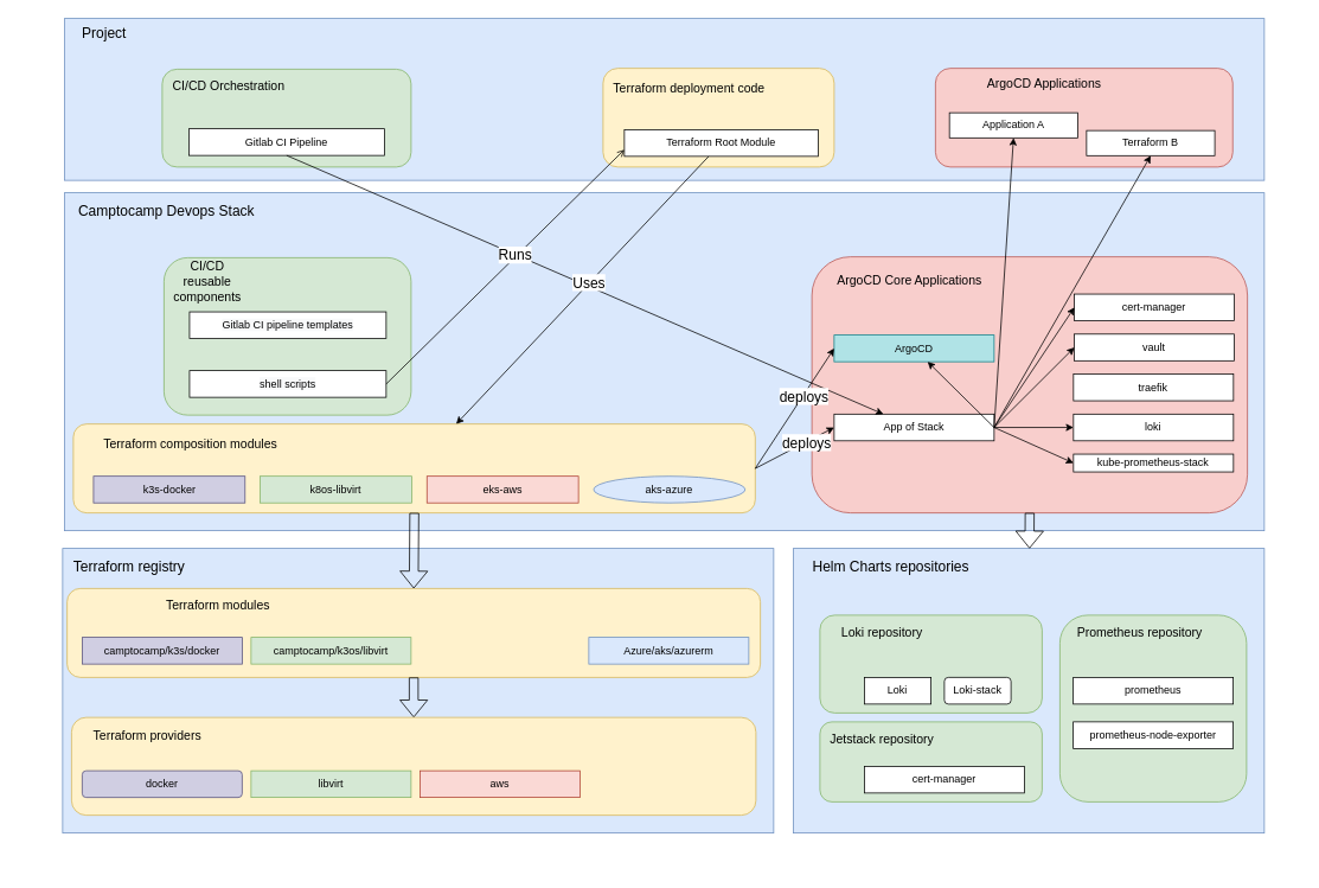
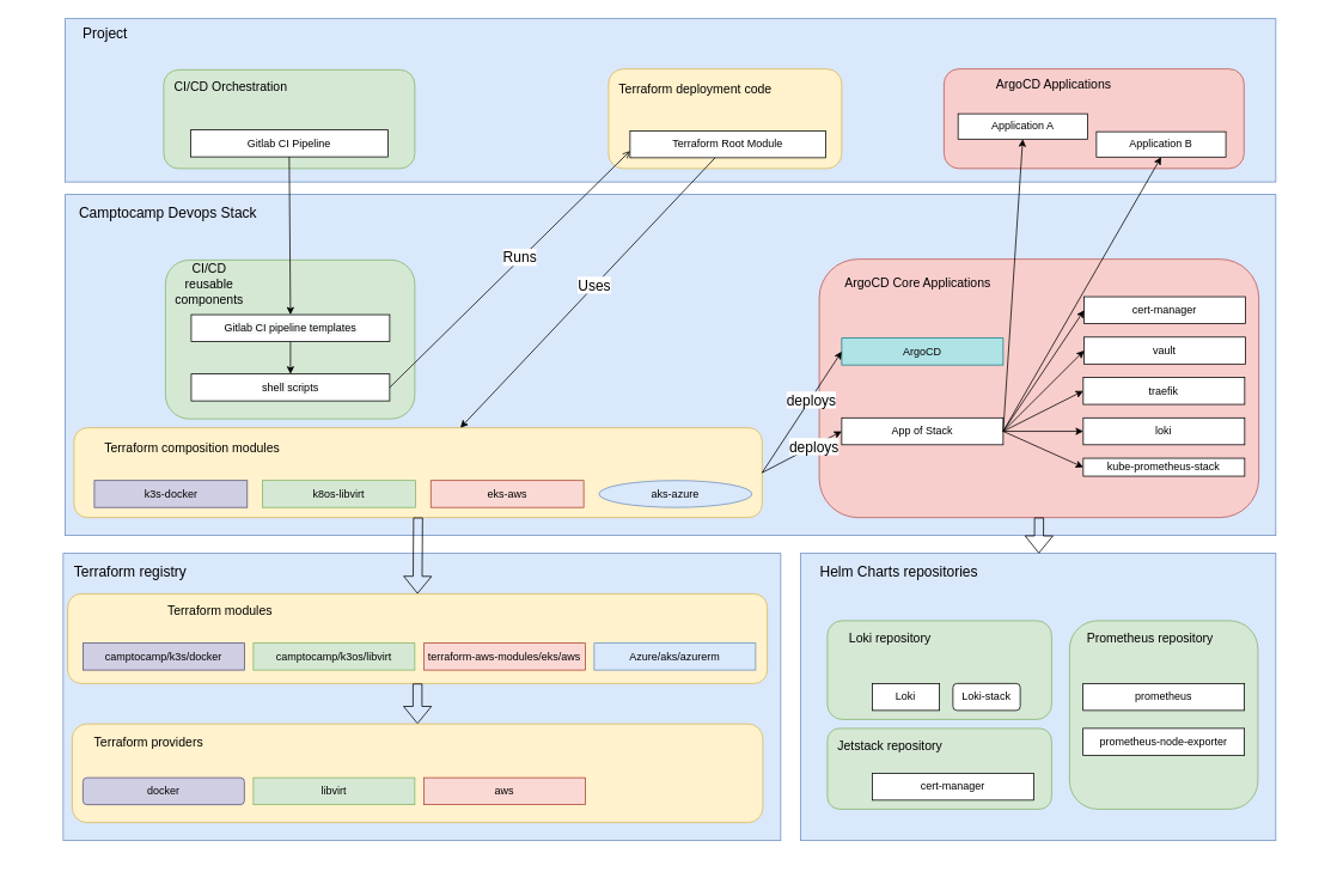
  <mxCell id="0" />
  <mxCell id="1" parent="0" />
  <mxCell id="2" value="" style="group" parent="1" vertex="1" connectable="0"><mxGeometry x="20" y="616" width="862" height="360" as="geometry" /></mxCell>
  <mxCell id="3" value="" style="rounded=0;whiteSpace=wrap;html=1;fillColor=#dae8fc;strokeColor=#6c8ebf;" parent="2" vertex="1"><mxGeometry x="50" width="800" height="320" as="geometry" /></mxCell>
  <mxCell id="4" value="&lt;font style=&quot;font-size: 16px&quot;&gt;Terraform registry&lt;/font&gt;" style="text;html=1;strokeColor=none;fillColor=none;align=center;verticalAlign=middle;whiteSpace=wrap;rounded=0;rotation=0;fontSize=16;" parent="2" vertex="1"><mxGeometry x="60" y="10" width="130" height="20" as="geometry" /></mxCell>
  <mxCell id="5" value="" style="group" parent="2" vertex="1" connectable="0"><mxGeometry x="155" y="45" width="707" height="100" as="geometry" /></mxCell>
  <mxCell id="6" value="" style="rounded=1;whiteSpace=wrap;html=1;fillColor=#fff2cc;strokeColor=#d6b656;" parent="5" vertex="1"><mxGeometry x="-100" width="780" height="100" as="geometry" /></mxCell>
  <mxCell id="7" value="Terraform modules" style="text;html=1;strokeColor=none;fillColor=none;align=center;verticalAlign=middle;whiteSpace=wrap;rounded=0;rotation=0;fontSize=14;" parent="5" vertex="1"><mxGeometry y="10.005" width="140" height="18.909" as="geometry" /></mxCell>
  <mxCell id="8" value="camptocamp/k3os/libvirt" style="rounded=0;whiteSpace=wrap;html=1;fillColor=#d5e8d4;strokeColor=#82b366;" parent="5" vertex="1"><mxGeometry x="107" y="55" width="180" height="30" as="geometry" /></mxCell>
+ <mxCell id="9" value="&lt;span&gt;terraform-aws-modules/eks/aws&lt;/span&gt;" style="rounded=0;whiteSpace=wrap;html=1;fillColor=#fad9d5;strokeColor=#ae4132;" parent="5" vertex="1"><mxGeometry x="297" y="55" width="180" height="30" as="geometry" /></mxCell>
  <mxCell id="10" value="&lt;span&gt;Azure/aks/azurerm&lt;/span&gt;" style="rounded=0;whiteSpace=wrap;html=1;fillColor=#dae8fc;strokeColor=#6c8ebf;" vertex="1" parent="5"><mxGeometry x="487" y="55" width="180" height="30" as="geometry" /></mxCell>
  <mxCell id="11" value="camptocamp/k3s/docker" style="rounded=0;whiteSpace=wrap;html=1;fillColor=#d0cee2;strokeColor=#56517e;" parent="5" vertex="1"><mxGeometry x="-83" y="55" width="180" height="30" as="geometry" /></mxCell>
  <mxCell id="12" style="edgeStyle=none;rounded=0;orthogonalLoop=1;jettySize=auto;html=1;entryX=0.5;entryY=0;entryDx=0;entryDy=0;shape=flexArrow;exitX=0.5;exitY=1;exitDx=0;exitDy=0;" parent="2" source="6" target="14" edge="1"><mxGeometry relative="1" as="geometry" /></mxCell>
  <mxCell id="13" value="" style="group;fontStyle=1" parent="2" vertex="1" connectable="0"><mxGeometry x="60" y="190" width="770" height="110" as="geometry" /></mxCell>
  <mxCell id="14" value="" style="rounded=1;whiteSpace=wrap;html=1;fillColor=#fff2cc;strokeColor=#d6b656;" parent="13" vertex="1"><mxGeometry width="770.0" height="110" as="geometry" /></mxCell>
  <mxCell id="15" value="&lt;font style=&quot;font-size: 14px&quot;&gt;Terraform providers&lt;/font&gt;" style="text;html=1;strokeColor=none;fillColor=none;align=center;verticalAlign=middle;whiteSpace=wrap;rounded=0;rotation=0;fontSize=15;" parent="13" vertex="1"><mxGeometry y="10" width="171.111" height="20" as="geometry" /></mxCell>
  <mxCell id="16" value="docker" style="whiteSpace=wrap;html=1;fillColor=#d0cee2;strokeColor=#56517e;rounded=1;" parent="13" vertex="1"><mxGeometry x="12" y="60" width="180" height="30" as="geometry" /></mxCell>
  <mxCell id="17" value="libvirt" style="rounded=0;whiteSpace=wrap;html=1;fillColor=#d5e8d4;strokeColor=#82b366;" parent="13" vertex="1"><mxGeometry x="202" y="60" width="180" height="30" as="geometry" /></mxCell>
  <mxCell id="18" value="aws" style="rounded=0;whiteSpace=wrap;html=1;fillColor=#fad9d5;strokeColor=#ae4132;" parent="13" vertex="1"><mxGeometry x="392" y="60" width="180" height="30" as="geometry" /></mxCell>
  <mxCell id="19" value="" style="group" parent="1" vertex="1" connectable="0"><mxGeometry x="22" y="216" width="1400" height="380" as="geometry" /></mxCell>
  <mxCell id="20" value="" style="rounded=0;whiteSpace=wrap;html=1;fillColor=#dae8fc;strokeColor=#6c8ebf;" parent="19" vertex="1"><mxGeometry x="50" width="1350" height="380" as="geometry" /></mxCell>
  <mxCell id="21" value="&lt;font style=&quot;font-size: 16px&quot;&gt;Camptocamp Devops Stack&lt;br&gt;&lt;/font&gt;" style="text;html=1;strokeColor=none;fillColor=none;align=center;verticalAlign=middle;whiteSpace=wrap;rounded=0;rotation=0;fontSize=16;" parent="19" vertex="1"><mxGeometry x="60" y="10" width="210" height="20" as="geometry" /></mxCell>
  <mxCell id="22" style="edgeStyle=none;rounded=0;orthogonalLoop=1;jettySize=auto;html=1;exitX=0.5;exitY=0;exitDx=0;exitDy=0;" parent="19" source="21" target="21" edge="1"><mxGeometry relative="1" as="geometry" /></mxCell>
  <mxCell id="23" value="" style="group;fontStyle=1" parent="19" vertex="1" connectable="0"><mxGeometry x="871" y="72" width="510" height="288" as="geometry" /></mxCell>
  <mxCell id="24" value="" style="rounded=1;whiteSpace=wrap;html=1;fillColor=#f8cecc;strokeColor=#b85450;" parent="23" vertex="1"><mxGeometry x="20" width="490" height="288" as="geometry" /></mxCell>
  <mxCell id="25" value="&lt;font style=&quot;font-size: 14px;&quot;&gt;ArgoCD Core Applications&lt;/font&gt;" style="text;html=1;strokeColor=none;fillColor=none;align=center;verticalAlign=middle;whiteSpace=wrap;rounded=0;rotation=0;fontSize=14;" parent="23" vertex="1"><mxGeometry x="35" y="17.997" width="190" height="16.457" as="geometry" /></mxCell>
  <mxCell id="26" value="ArgoCD" style="rounded=0;whiteSpace=wrap;html=1;fillColor=#b0e3e6;strokeColor=#0e8088;" parent="23" vertex="1"><mxGeometry x="45" y="88.0" width="180" height="30" as="geometry" /></mxCell>
  <mxCell id="27" value="App of Stack" style="rounded=0;whiteSpace=wrap;html=1;" parent="23" vertex="1"><mxGeometry x="45" y="176.91" width="180" height="30" as="geometry" /></mxCell>
  <mxCell id="28" value="loki" style="rounded=0;whiteSpace=wrap;html=1;" parent="19" vertex="1"><mxGeometry x="1185.29" y="248.91" width="180" height="30" as="geometry" /></mxCell>
  <mxCell id="29" value="kube-prometheus-stack" style="rounded=0;whiteSpace=wrap;html=1;" parent="19" vertex="1"><mxGeometry x="1185.29" y="293.91" width="180" height="20" as="geometry" /></mxCell>
  <mxCell id="30" value="traefik" style="rounded=0;whiteSpace=wrap;html=1;" parent="19" vertex="1"><mxGeometry x="1185.29" y="203.91" width="180" height="30" as="geometry" /></mxCell>
  <mxCell id="31" value="cert-manager" style="rounded=0;whiteSpace=wrap;html=1;" parent="19" vertex="1"><mxGeometry x="1186.29" y="113.91" width="180" height="30" as="geometry" /></mxCell>
  <mxCell id="32" value="vault" style="rounded=0;whiteSpace=wrap;html=1;" parent="19" vertex="1"><mxGeometry x="1186.29" y="158.91" width="180" height="30" as="geometry" /></mxCell>
  <mxCell id="33" value="" style="endArrow=classic;html=1;exitX=1;exitY=0.5;exitDx=0;exitDy=0;entryX=0;entryY=0.5;entryDx=0;entryDy=0;" parent="19" source="27" target="31" edge="1"><mxGeometry width="50" height="50" relative="1" as="geometry"><mxPoint x="1106" y="158.91" as="sourcePoint" /><mxPoint x="1156" y="108.91" as="targetPoint" /></mxGeometry></mxCell>
  <mxCell id="34" value="" style="endArrow=classic;html=1;entryX=0;entryY=0.5;entryDx=0;entryDy=0;exitX=1;exitY=0.5;exitDx=0;exitDy=0;" parent="19" source="27" target="32" edge="1"><mxGeometry width="50" height="50" relative="1" as="geometry"><mxPoint x="1111" y="178.91" as="sourcePoint" /><mxPoint x="1166.0" y="118.91" as="targetPoint" /></mxGeometry></mxCell>
- <mxCell id="35" value="" style="endArrow=classic;html=1;exitX=1;exitY=0.5;exitDx=0;exitDy=0;" parent="19" source="27" target="26" edge="1"><mxGeometry width="50" height="50" relative="1" as="geometry"><mxPoint x="1101" y="178.91" as="sourcePoint" /><mxPoint x="1176.0" y="128.91" as="targetPoint" /></mxGeometry></mxCell>
+ <mxCell id="35" value="" style="endArrow=classic;html=1;entryX=0;entryY=0.5;entryDx=0;entryDy=0;exitX=1;exitY=0.5;exitDx=0;exitDy=0;" parent="19" source="27" target="30" edge="1"><mxGeometry width="50" height="50" relative="1" as="geometry"><mxPoint x="1101" y="178.91" as="sourcePoint" /><mxPoint x="1176.0" y="128.91" as="targetPoint" /></mxGeometry></mxCell>
  <mxCell id="36" value="" style="endArrow=classic;html=1;entryX=0;entryY=0.5;entryDx=0;entryDy=0;exitX=1;exitY=0.5;exitDx=0;exitDy=0;" parent="19" source="27" target="28" edge="1"><mxGeometry width="50" height="50" relative="1" as="geometry"><mxPoint x="1136.0" y="188.91" as="sourcePoint" /><mxPoint x="1186.0" y="138.91" as="targetPoint" /></mxGeometry></mxCell>
  <mxCell id="37" value="" style="endArrow=classic;html=1;exitX=1;exitY=0.5;exitDx=0;exitDy=0;entryX=0;entryY=0.5;entryDx=0;entryDy=0;" parent="19" source="27" target="29" edge="1"><mxGeometry width="50" height="50" relative="1" as="geometry"><mxPoint x="1146.0" y="198.91" as="sourcePoint" /><mxPoint x="1196.0" y="148.91" as="targetPoint" /></mxGeometry></mxCell>
  <mxCell id="38" value="" style="rounded=1;whiteSpace=wrap;html=1;fillColor=#d5e8d4;strokeColor=#82b366;" parent="19" vertex="1"><mxGeometry x="162" y="73" width="278" height="177" as="geometry" /></mxCell>
  <mxCell id="39" value="CI/CD reusable components" style="text;html=1;strokeColor=none;fillColor=none;align=center;verticalAlign=middle;whiteSpace=wrap;rounded=0;rotation=0;fontSize=14;" parent="19" vertex="1"><mxGeometry x="168.844" y="88.399" width="84.415" height="23.908" as="geometry" /></mxCell>
  <mxCell id="40" value="&lt;meta charset=&quot;utf-8&quot;&gt;&lt;span style=&quot;color: rgb(0, 0, 0); font-family: helvetica; font-size: 12px; font-style: normal; font-weight: 400; letter-spacing: normal; text-align: center; text-indent: 0px; text-transform: none; word-spacing: 0px; background-color: rgb(248, 249, 250); display: inline; float: none;&quot;&gt;shell scripts&lt;/span&gt;" style="rounded=0;whiteSpace=wrap;html=1;" parent="19" vertex="1"><mxGeometry x="190.75" y="200" width="221.25" height="30" as="geometry" /></mxCell>
+ <mxCell id="41" style="edgeStyle=none;rounded=0;orthogonalLoop=1;jettySize=auto;html=1;exitX=0.5;exitY=1;exitDx=0;exitDy=0;" parent="19" source="42" target="40" edge="1"><mxGeometry x="202" y="93" as="geometry" /></mxCell>
  <mxCell id="42" value="&lt;meta charset=&quot;utf-8&quot;&gt;&lt;span style=&quot;color: rgb(0, 0, 0); font-family: helvetica; font-size: 12px; font-style: normal; font-weight: 400; letter-spacing: normal; text-align: center; text-indent: 0px; text-transform: none; word-spacing: 0px; background-color: rgb(248, 249, 250); display: inline; float: none;&quot;&gt;Gitlab CI pipeline templates&lt;/span&gt;" style="rounded=0;whiteSpace=wrap;html=1;" parent="19" vertex="1"><mxGeometry x="190.75" y="133.91" width="221.25" height="30" as="geometry" /></mxCell>
  <mxCell id="43" value="" style="group" parent="1" vertex="1" connectable="0"><mxGeometry x="82" y="476" width="790" height="100" as="geometry" /></mxCell>
  <mxCell id="44" value="" style="rounded=1;whiteSpace=wrap;html=1;fillColor=#fff2cc;strokeColor=#d6b656;" parent="43" vertex="1"><mxGeometry width="767.266" height="100" as="geometry" /></mxCell>
  <mxCell id="45" value="&lt;font style=&quot;font-size: 14px&quot;&gt;Terraform composition modules&lt;br&gt;&lt;/font&gt;" style="text;html=1;strokeColor=none;fillColor=none;align=center;verticalAlign=middle;whiteSpace=wrap;rounded=0;rotation=0;fontSize=15;" parent="43" vertex="1"><mxGeometry x="17.05" y="11.25" width="230.18" height="20" as="geometry" /></mxCell>
  <mxCell id="46" value="k3s-docker" style="rounded=0;whiteSpace=wrap;html=1;fillColor=#d0cee2;strokeColor=#56517e;" parent="43" vertex="1"><mxGeometry x="22.734" y="58.75" width="170.504" height="30" as="geometry" /></mxCell>
  <mxCell id="47" value="k8os-libvirt" style="rounded=0;whiteSpace=wrap;html=1;fillColor=#d5e8d4;strokeColor=#82b366;" parent="43" vertex="1"><mxGeometry x="210.288" y="58.75" width="170.504" height="30" as="geometry" /></mxCell>
  <mxCell id="48" value="eks-aws" style="rounded=0;whiteSpace=wrap;html=1;fillColor=#fad9d5;strokeColor=#ae4132;" parent="43" vertex="1"><mxGeometry x="397.842" y="58.75" width="170.504" height="30" as="geometry" /></mxCell>
  <mxCell id="49" value="aks-azure" style="ellipse;whiteSpace=wrap;html=1;fillColor=#dae8fc;strokeColor=#6c8ebf;" vertex="1" parent="43"><mxGeometry x="585.396" y="58.75" width="170.504" height="30" as="geometry" /></mxCell>
  <mxCell id="50" value="" style="group" parent="1" vertex="1" connectable="0"><mxGeometry x="892" y="616" width="570" height="360" as="geometry" /></mxCell>
  <mxCell id="51" value="" style="rounded=0;whiteSpace=wrap;html=1;fillColor=#dae8fc;strokeColor=#6c8ebf;" parent="50" vertex="1"><mxGeometry width="530" height="320" as="geometry" /></mxCell>
  <mxCell id="52" value="Helm Charts repositories" style="text;html=1;strokeColor=none;fillColor=none;align=center;verticalAlign=middle;whiteSpace=wrap;rounded=0;rotation=0;fontSize=16;" parent="50" vertex="1"><mxGeometry x="20" y="10" width="180" height="20" as="geometry" /></mxCell>
  <mxCell id="53" value="" style="group" parent="50" vertex="1" connectable="0"><mxGeometry x="30" y="75" width="250" height="110" as="geometry" /></mxCell>
  <mxCell id="54" value="" style="rounded=1;whiteSpace=wrap;html=1;fontSize=14;fillColor=#d5e8d4;strokeColor=#82b366;" parent="53" vertex="1"><mxGeometry width="250" height="110" as="geometry" /></mxCell>
  <mxCell id="55" value="Loki repository" style="text;html=1;strokeColor=none;fillColor=none;align=center;verticalAlign=middle;whiteSpace=wrap;rounded=0;rotation=0;fontSize=14;" parent="53" vertex="1"><mxGeometry y="10" width="140" height="20" as="geometry" /></mxCell>
  <mxCell id="56" value="Loki" style="rounded=0;whiteSpace=wrap;html=1;" parent="53" vertex="1"><mxGeometry x="50" y="70" width="75" height="30" as="geometry" /></mxCell>
  <mxCell id="57" value="Loki-stack" style="whiteSpace=wrap;html=1;rounded=1;" parent="53" vertex="1"><mxGeometry x="140" y="70" width="75" height="30" as="geometry" /></mxCell>
  <mxCell id="58" value="" style="rounded=1;whiteSpace=wrap;html=1;fontSize=14;fillColor=#d5e8d4;strokeColor=#82b366;" parent="50" vertex="1"><mxGeometry x="300" y="75" width="210" height="210" as="geometry" /></mxCell>
  <mxCell id="59" value="Prometheus repository" style="text;html=1;strokeColor=none;fillColor=none;align=center;verticalAlign=middle;whiteSpace=wrap;rounded=0;rotation=0;fontSize=14;" parent="50" vertex="1"><mxGeometry x="310" y="85" width="160" height="18.91" as="geometry" /></mxCell>
  <mxCell id="60" value="prometheus" style="rounded=0;whiteSpace=wrap;html=1;" parent="50" vertex="1"><mxGeometry x="315" y="145" width="180" height="30" as="geometry" /></mxCell>
  <mxCell id="61" value="prometheus-node-exporter" style="rounded=0;whiteSpace=wrap;html=1;" parent="50" vertex="1"><mxGeometry x="315" y="195" width="180" height="30" as="geometry" /></mxCell>
  <mxCell id="62" value="" style="group" parent="50" vertex="1" connectable="0"><mxGeometry x="30" y="185" width="250" height="100" as="geometry" /></mxCell>
  <mxCell id="63" value="" style="rounded=1;whiteSpace=wrap;html=1;fontSize=14;fillColor=#d5e8d4;strokeColor=#82b366;" parent="62" vertex="1"><mxGeometry y="10" width="250" height="90" as="geometry" /></mxCell>
  <mxCell id="64" value="Jetstack repository" style="text;html=1;strokeColor=none;fillColor=none;align=center;verticalAlign=middle;whiteSpace=wrap;rounded=0;rotation=0;fontSize=14;" parent="62" vertex="1"><mxGeometry y="20.005" width="140" height="18.909" as="geometry" /></mxCell>
  <mxCell id="65" value="cert-manager" style="rounded=0;whiteSpace=wrap;html=1;" parent="62" vertex="1"><mxGeometry x="50" y="60" width="180" height="30" as="geometry" /></mxCell>
  <mxCell id="66" style="edgeStyle=none;rounded=0;orthogonalLoop=1;jettySize=auto;html=1;shape=flexArrow;exitX=0.5;exitY=1;exitDx=0;exitDy=0;entryX=0.5;entryY=0;entryDx=0;entryDy=0;" parent="1" source="44" target="6" edge="1"><mxGeometry relative="1" as="geometry"><mxPoint x="536" y="682" as="targetPoint" /></mxGeometry></mxCell>
  <mxCell id="67" value="" style="rounded=0;whiteSpace=wrap;html=1;fillColor=#dae8fc;strokeColor=#6c8ebf;" parent="1" vertex="1"><mxGeometry x="72" y="20" width="1350" height="182" as="geometry" /></mxCell>
  <mxCell id="68" value="" style="group" parent="1" vertex="1" connectable="0"><mxGeometry x="1052" y="76" width="334.5" height="111" as="geometry" /></mxCell>
  <mxCell id="69" value="" style="rounded=1;whiteSpace=wrap;html=1;fillColor=#f8cecc;strokeColor=#b85450;" parent="68" vertex="1"><mxGeometry width="334.5" height="111" as="geometry" /></mxCell>
  <mxCell id="70" value="&lt;font style=&quot;font-size: 14px&quot;&gt;ArgoCD Applications&lt;/font&gt;" style="text;html=1;strokeColor=none;fillColor=none;align=center;verticalAlign=middle;whiteSpace=wrap;rounded=0;rotation=0;fontSize=16;" parent="68" vertex="1"><mxGeometry x="15.722" y="11.031" width="212.748" height="10.679" as="geometry" /></mxCell>
- <mxCell id="71" value="Terraform B" style="rounded=0;whiteSpace=wrap;html=1;" parent="68" vertex="1"><mxGeometry x="170" y="70" width="144.28" height="28.22" as="geometry" /></mxCell>
+ <mxCell id="71" value="Application B" style="rounded=0;whiteSpace=wrap;html=1;" parent="68" vertex="1"><mxGeometry x="170" y="70" width="144.28" height="28.22" as="geometry" /></mxCell>
  <mxCell id="72" value="Application A" style="rounded=0;whiteSpace=wrap;html=1;" parent="68" vertex="1"><mxGeometry x="15.72" y="50" width="144.28" height="28.22" as="geometry" /></mxCell>
  <mxCell id="73" value="&lt;font style=&quot;font-size: 16px&quot;&gt;Project&lt;/font&gt;" style="text;html=1;strokeColor=none;fillColor=none;align=center;verticalAlign=middle;whiteSpace=wrap;rounded=0;rotation=0;fontSize=16;" parent="1" vertex="1"><mxGeometry x="82" y="26" width="70" height="20" as="geometry" /></mxCell>
  <mxCell id="74" value="" style="group;fontStyle=1" parent="1" vertex="1" connectable="0"><mxGeometry x="182" y="77" width="675" height="110" as="geometry" /></mxCell>
  <mxCell id="75" value="" style="rounded=1;whiteSpace=wrap;html=1;fillColor=#d5e8d4;strokeColor=#82b366;" parent="74" vertex="1"><mxGeometry width="280" height="110" as="geometry" /></mxCell>
  <mxCell id="76" value="CI/CD Orchestration" style="text;html=1;strokeColor=none;fillColor=none;align=center;verticalAlign=middle;whiteSpace=wrap;rounded=0;rotation=0;fontSize=14;" parent="74" vertex="1"><mxGeometry x="5" y="10.005" width="140" height="18.909" as="geometry" /></mxCell>
  <mxCell id="77" value="Gitlab CI Pipeline" style="rounded=0;whiteSpace=wrap;html=1;" parent="74" vertex="1"><mxGeometry x="30" y="67" width="220" height="30" as="geometry" /></mxCell>
  <mxCell id="78" style="rounded=0;jumpStyle=arc;orthogonalLoop=1;jettySize=auto;html=1;exitX=0.5;exitY=1;exitDx=0;exitDy=0;shadow=0;fontSize=14;shape=flexArrow;" parent="1" source="24" target="51" edge="1"><mxGeometry relative="1" as="geometry" /></mxCell>
- <mxCell id="79" style="edgeStyle=none;rounded=0;orthogonalLoop=1;jettySize=auto;html=1;exitX=0.5;exitY=1;exitDx=0;exitDy=0;" parent="1" source="77" target="27" edge="1"><mxGeometry relative="1" as="geometry" /></mxCell>
+ <mxCell id="79" style="edgeStyle=none;rounded=0;orthogonalLoop=1;jettySize=auto;html=1;exitX=0.5;exitY=1;exitDx=0;exitDy=0;entryX=0.5;entryY=0;entryDx=0;entryDy=0;" parent="1" source="77" target="42" edge="1"><mxGeometry relative="1" as="geometry" /></mxCell>
  <mxCell id="80" value="" style="rounded=1;whiteSpace=wrap;html=1;fillColor=#fff2cc;strokeColor=#d6b656;" parent="1" vertex="1"><mxGeometry x="678" y="76" width="260" height="111" as="geometry" /></mxCell>
  <mxCell id="81" value="&lt;font style=&quot;font-size: 14px&quot;&gt;Terraform deployment code&lt;br&gt;&lt;/font&gt;" style="text;html=1;strokeColor=none;fillColor=none;align=center;verticalAlign=middle;whiteSpace=wrap;rounded=0;rotation=0;fontSize=15;" parent="1" vertex="1"><mxGeometry x="680" y="87" width="190" height="20" as="geometry" /></mxCell>
  <mxCell id="82" value="Terraform Root Module" style="rounded=0;whiteSpace=wrap;html=1;" parent="1" vertex="1"><mxGeometry x="702" y="145" width="218" height="30" as="geometry" /></mxCell>
  <mxCell id="83" value="" style="endArrow=classic;html=1;" edge="1" parent="1" source="82" target="44"><mxGeometry width="50" height="50" relative="1" as="geometry"><mxPoint x="682" y="436" as="sourcePoint" /><mxPoint x="732" y="386" as="targetPoint" /></mxGeometry></mxCell>
  <mxCell id="84" value="Uses" style="edgeLabel;html=1;align=center;verticalAlign=middle;resizable=0;points=[];fontSize=16;" vertex="1" connectable="0" parent="83"><mxGeometry x="-0.464" y="2" relative="1" as="geometry"><mxPoint x="-60.12" y="59.25" as="offset" /></mxGeometry></mxCell>
  <mxCell id="85" value="" style="endArrow=classic;html=1;exitX=1;exitY=0.5;exitDx=0;exitDy=0;entryX=0;entryY=0.5;entryDx=0;entryDy=0;" edge="1" parent="1" source="44" target="26"><mxGeometry width="50" height="50" relative="1" as="geometry"><mxPoint x="682" y="436" as="sourcePoint" /><mxPoint x="732" y="386" as="targetPoint" /></mxGeometry></mxCell>
  <mxCell id="86" value="deploys" style="edgeLabel;html=1;align=center;verticalAlign=middle;resizable=0;points=[];fontSize=16;" vertex="1" connectable="0" parent="85"><mxGeometry x="0.212" y="-1" relative="1" as="geometry"><mxPoint as="offset" /></mxGeometry></mxCell>
  <mxCell id="87" value="" style="endArrow=classic;html=1;fontSize=16;exitX=1;exitY=0.5;exitDx=0;exitDy=0;entryX=0;entryY=0.5;entryDx=0;entryDy=0;" edge="1" parent="1" source="44" target="27"><mxGeometry width="50" height="50" relative="1" as="geometry"><mxPoint x="682" y="436" as="sourcePoint" /><mxPoint x="732" y="386" as="targetPoint" /></mxGeometry></mxCell>
  <mxCell id="88" value="deploys" style="edgeLabel;html=1;align=center;verticalAlign=middle;resizable=0;points=[];fontSize=16;" vertex="1" connectable="0" parent="87"><mxGeometry x="0.284" relative="1" as="geometry"><mxPoint as="offset" /></mxGeometry></mxCell>
  <mxCell id="89" value="" style="endArrow=classic;html=1;fontSize=16;exitX=1;exitY=0.5;exitDx=0;exitDy=0;entryX=0.5;entryY=1;entryDx=0;entryDy=0;" edge="1" parent="1" source="27" target="71"><mxGeometry width="50" height="50" relative="1" as="geometry"><mxPoint x="682" y="436" as="sourcePoint" /><mxPoint x="732" y="386" as="targetPoint" /></mxGeometry></mxCell>
  <mxCell id="90" value="" style="endArrow=classic;html=1;fontSize=16;exitX=1;exitY=0.5;exitDx=0;exitDy=0;entryX=0.5;entryY=1;entryDx=0;entryDy=0;" edge="1" parent="1" source="27" target="72"><mxGeometry width="50" height="50" relative="1" as="geometry"><mxPoint x="682" y="436" as="sourcePoint" /><mxPoint x="732" y="386" as="targetPoint" /></mxGeometry></mxCell>
  <mxCell id="91" value="" style="endArrow=open;html=1;fontSize=16;exitX=1;exitY=0.5;exitDx=0;exitDy=0;entryX=0;entryY=0.75;entryDx=0;entryDy=0;" edge="1" parent="1" source="40" target="82"><mxGeometry width="50" height="50" relative="1" as="geometry"><mxPoint x="682" y="336" as="sourcePoint" /><mxPoint x="732" y="286" as="targetPoint" /></mxGeometry></mxCell>
  <mxCell id="92" value="Runs" style="edgeLabel;html=1;align=center;verticalAlign=middle;resizable=0;points=[];fontSize=16;" vertex="1" connectable="0" parent="91"><mxGeometry x="0.091" y="2" relative="1" as="geometry"><mxPoint as="offset" /></mxGeometry></mxCell>
